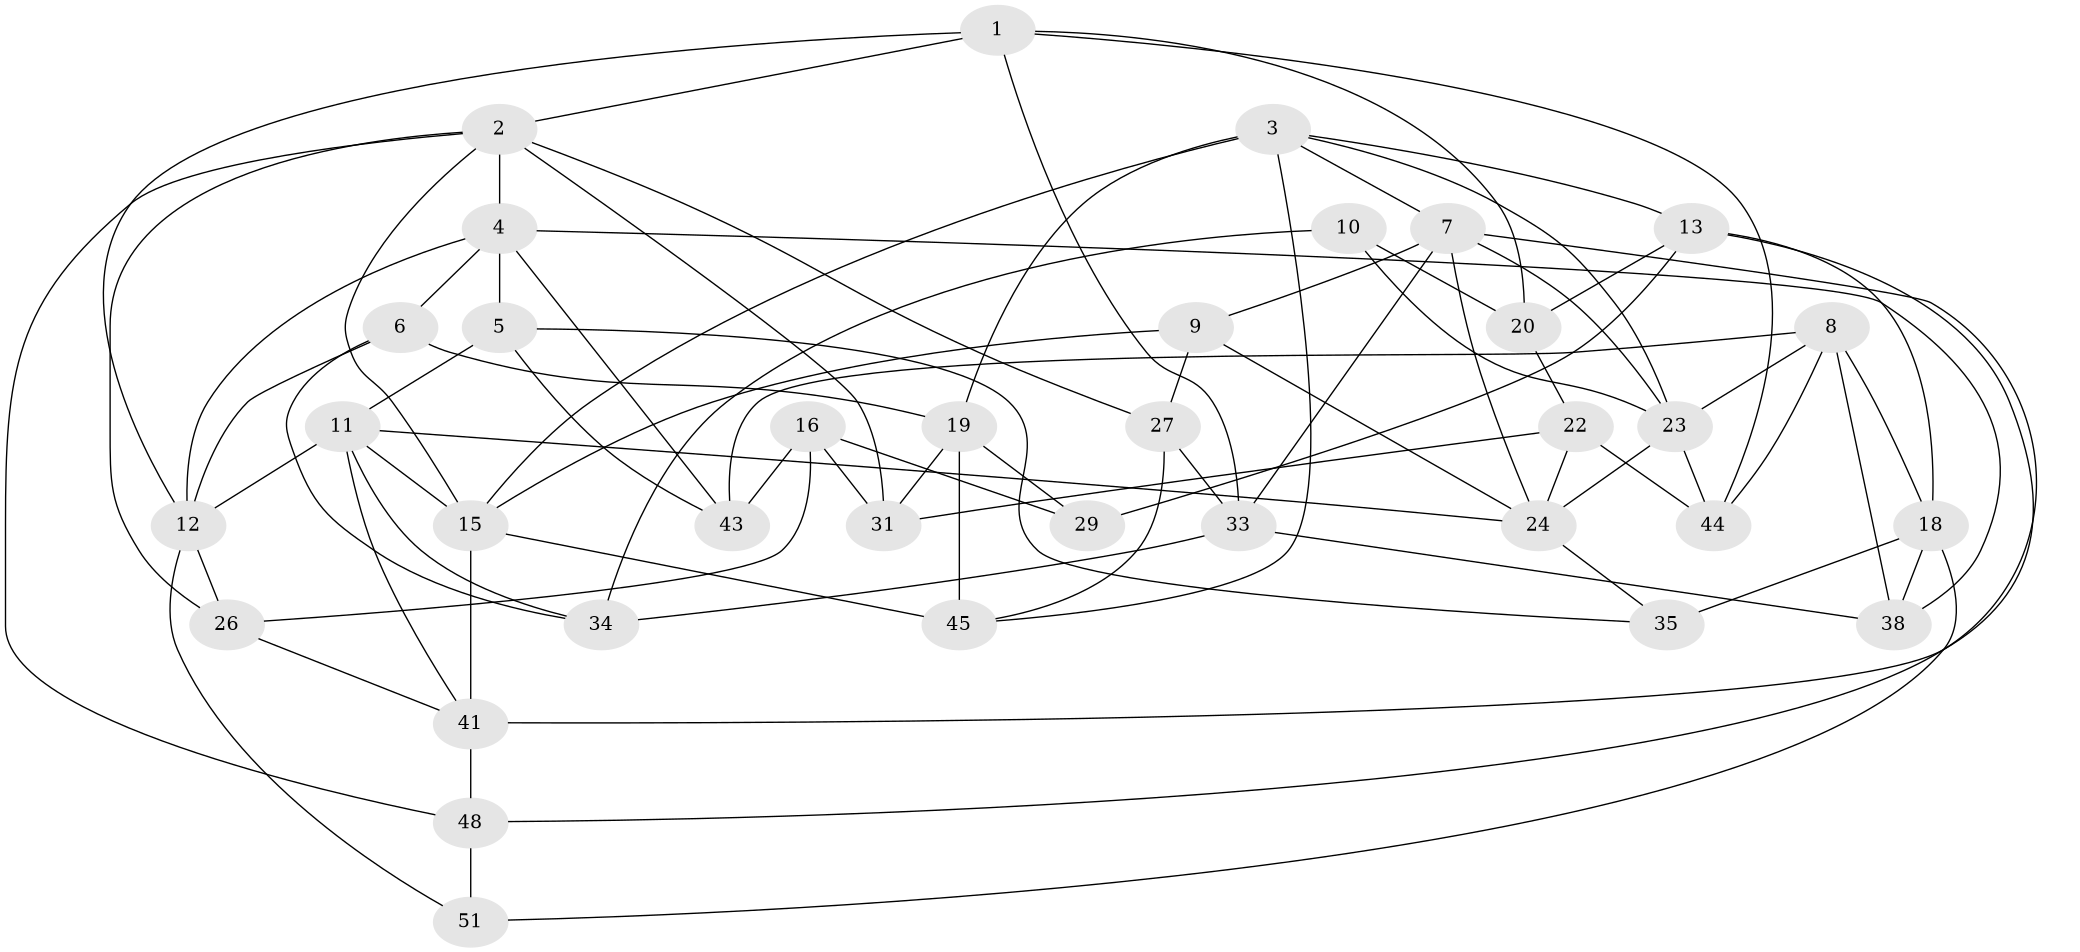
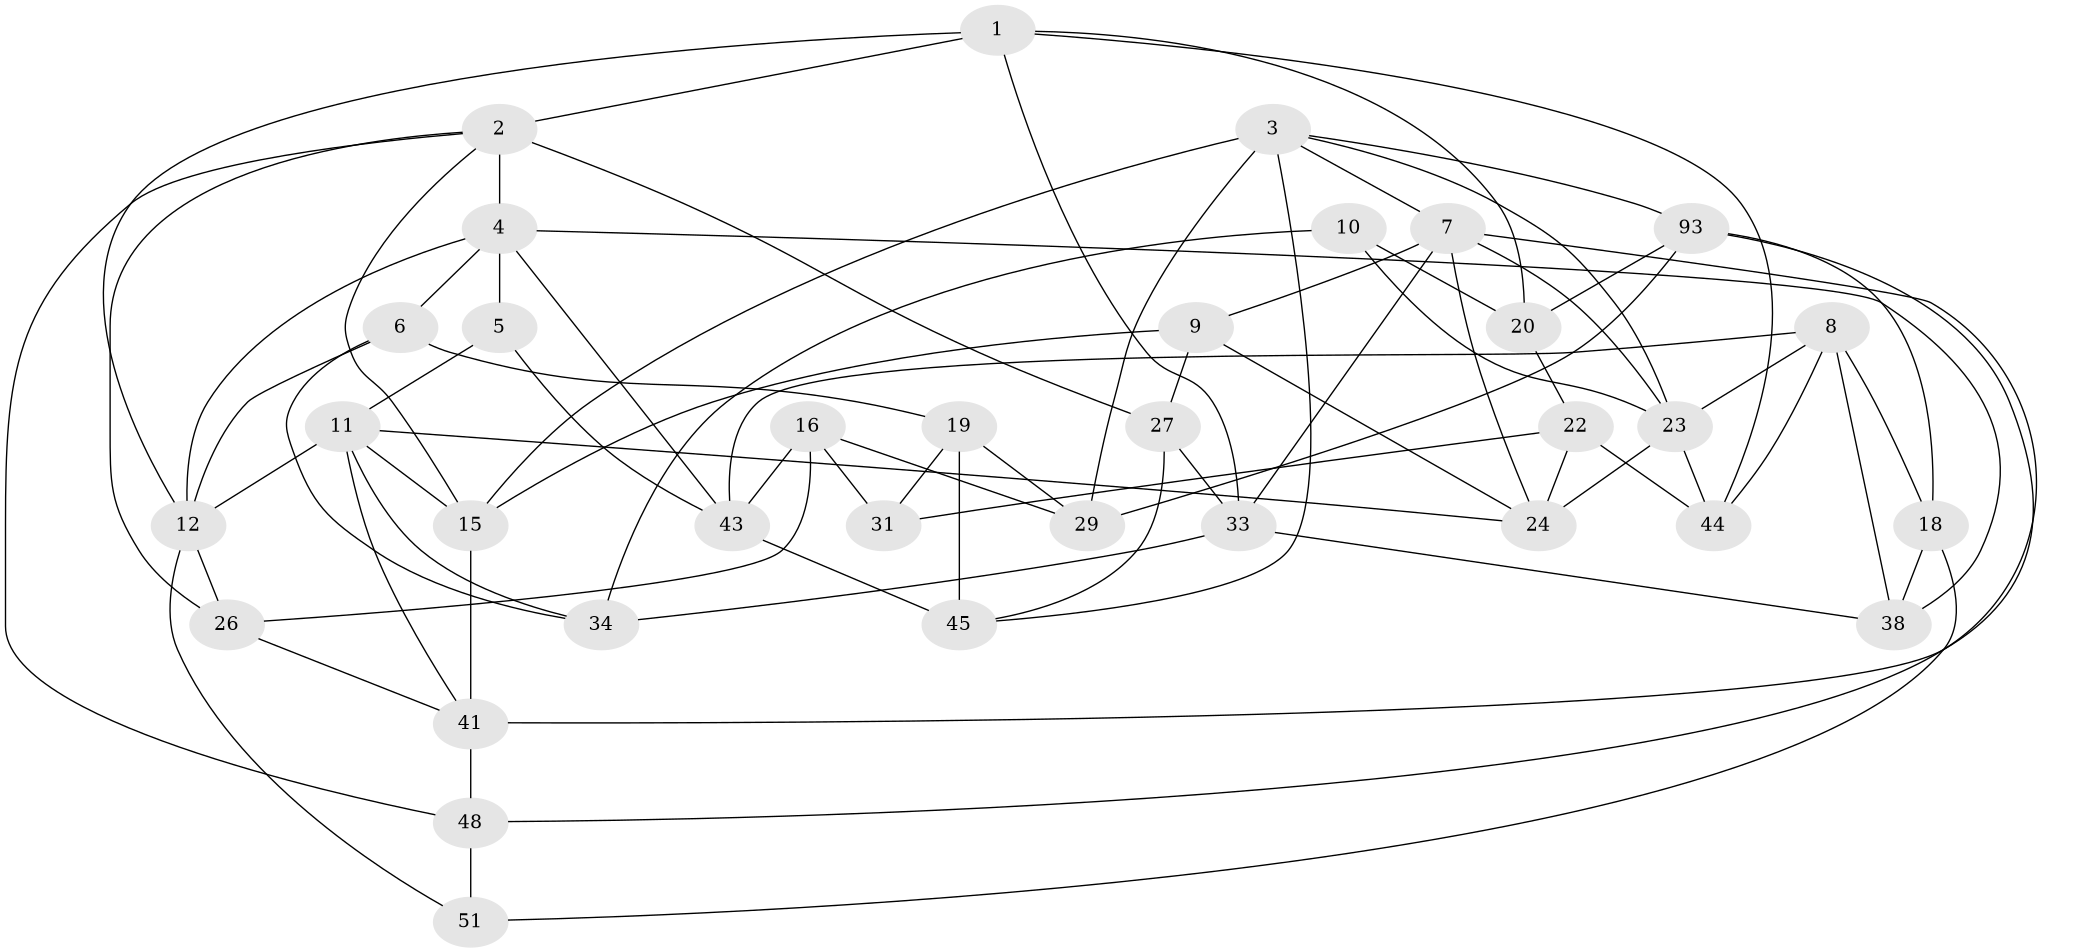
  graph {
    node [color=gray90 style=filled]
    1 [super="+49"]
    2 [super="+21"]
    12 [super="+36"]
    20
    33 [super="+47"]
    44
    26
    4 [super="+42"]
    15 [super="+28"]
    27 [super="+32"]
    31
    48
    51
    22
    41 [super="+50"]
    38
    34
    5
    6
    43
    45
    3 [super="+25"]
    7 [super="+40"]
-   13 [super="+17"]
+   13 [super="+17" label=93]
    19
    23 [super="+37"]
    9
    24 [super="+46"]
    29
    18 [super="+39"]
    11 [super="+30"]
-   35
    8 [super="+14"]
    10
    16
    1 -- 2
    1 -- 12
    1 -- 20
    1 -- 33
    1 -- 44
    2 -- 26
    2 -- 4
    2 -- 15
    2 -- 27
-   2 -- 31
    2 -- 48
    12 -- 26
    12 -- 51
    20 -- 22
    33 -- 38
    33 -- 34
    26 -- 41
    4 -- 12
    4 -- 38
    4 -- 5
    4 -- 6
    4 -- 43
    15 -- 41
-   15 -- 45
+   43 -- 45
    27 -- 33 [weight=2]
    27 -- 45
    48 -- 51
    22 -- 44
    22 -- 31
    22 -- 24
    41 -- 48
    5 -- 43
    5 -- 11
-   5 -- 35
    6 -- 12
    6 -- 34
    6 -- 19
    3 -- 15
    3 -- 45
    3 -- 7
    3 -- 13
-   3 -- 19
+   3 -- 29
    3 -- 23
    7 -- 33
    7 -- 48
    7 -- 23
    7 -- 9
    7 -- 24
    13 -- 20
    13 -- 41 [weight=2]
    13 -- 29
    13 -- 18
    19 -- 31
    19 -- 45
    19 -- 29
    23 -- 44
    23 -- 24
    9 -- 15
    9 -- 27
    9 -- 24
-   24 -- 35
    18 -- 51
    18 -- 38
-   18 -- 35 [weight=2]
    11 -- 12
    11 -- 15
    11 -- 41
    11 -- 34
    11 -- 24
    8 -- 44
    8 -- 38
    8 -- 43
    8 -- 23
    8 -- 18
    10 -- 20
    10 -- 34
    10 -- 23
    16 -- 26
    16 -- 31
    16 -- 43
    16 -- 29
  }
